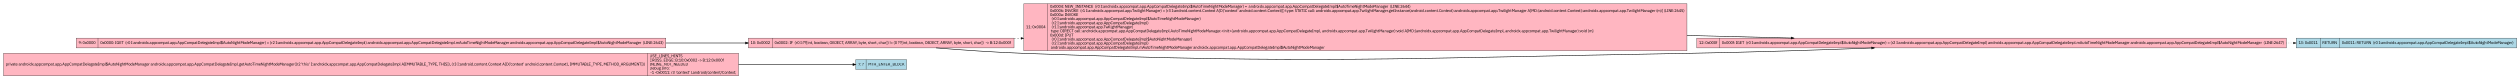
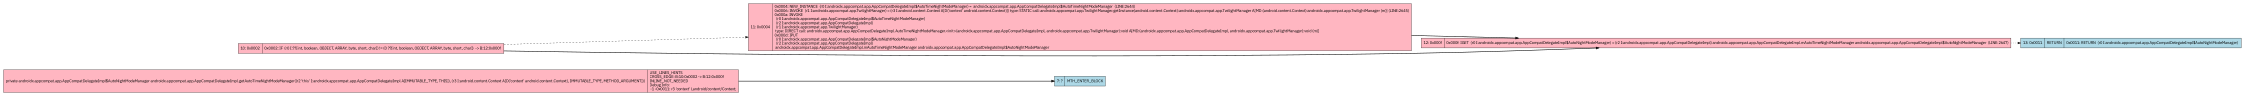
  digraph {
    fontname="IBM Plex Sans"
    rankdir=LR
    node [fillcolor=lightpink fontname="IBM Plex Sans" shape=record style=filled]
    edge [fontname="IBM Plex Sans" style=bold]
    n1 [fillcolor=lightblue label="{7\:\ ?|MTH_ENTER_BLOCK\l}"]
-   n2 [label="{9\:\ 0x0000|0x0000: IGET  (r0 I:androidx.appcompat.app.AppCompatDelegateImpl$AutoNightModeManager) = (r2 I:androidx.appcompat.app.AppCompatDelegateImpl) androidx.appcompat.app.AppCompatDelegateImpl.mAutoTimeNightModeManager androidx.appcompat.app.AppCompatDelegateImpl$AutoNightModeManager  (LINE:2643)\l}"]
    n3 [label="{10\:\ 0x0002|0x0002: IF  (r0 I:??[int, boolean, OBJECT, ARRAY, byte, short, char]) != (0 ??[int, boolean, OBJECT, ARRAY, byte, short, char])  \-\> B:12:0x000f \l}"]
    n4 [label="{11\:\ 0x0004|0x0004: NEW_INSTANCE  (r0 I:androidx.appcompat.app.AppCompatDelegateImpl$AutoTimeNightModeManager) =  androidx.appcompat.app.AppCompatDelegateImpl$AutoTimeNightModeManager  (LINE:2644)\l0x0006: INVOKE  (r1 I:androidx.appcompat.app.TwilightManager) = (r3 I:android.content.Context A[D('context' android.content.Context)]) type: STATIC call: androidx.appcompat.app.TwilightManager.getInstance(android.content.Context):androidx.appcompat.app.TwilightManager A[MD:(android.content.Context):androidx.appcompat.app.TwilightManager (m)] (LINE:2645)\l0x000a: INVOKE  \l  (r0 I:androidx.appcompat.app.AppCompatDelegateImpl$AutoTimeNightModeManager)\l  (r2 I:androidx.appcompat.app.AppCompatDelegateImpl)\l  (r1 I:androidx.appcompat.app.TwilightManager)\l type: DIRECT call: androidx.appcompat.app.AppCompatDelegateImpl.AutoTimeNightModeManager.\<init\>(androidx.appcompat.app.AppCompatDelegateImpl, androidx.appcompat.app.TwilightManager):void A[MD:(androidx.appcompat.app.AppCompatDelegateImpl, androidx.appcompat.app.TwilightManager):void (m)]\l0x000d: IPUT  \l  (r0 I:androidx.appcompat.app.AppCompatDelegateImpl$AutoNightModeManager)\l  (r2 I:androidx.appcompat.app.AppCompatDelegateImpl)\l androidx.appcompat.app.AppCompatDelegateImpl.mAutoTimeNightModeManager androidx.appcompat.app.AppCompatDelegateImpl$AutoNightModeManager \l}"]
    n5 [label="{12\:\ 0x000f|0x000f: IGET  (r0 I:androidx.appcompat.app.AppCompatDelegateImpl$AutoNightModeManager) = (r2 I:androidx.appcompat.app.AppCompatDelegateImpl) androidx.appcompat.app.AppCompatDelegateImpl.mAutoTimeNightModeManager androidx.appcompat.app.AppCompatDelegateImpl$AutoNightModeManager  (LINE:2647)\l}"]
    n6 [fillcolor=lightblue label="{13\:\ 0x0011|RETURN\l|0x0011: RETURN  (r0 I:androidx.appcompat.app.AppCompatDelegateImpl$AutoNightModeManager) \l}"]
    n7 [label="{private androidx.appcompat.app.AppCompatDelegateImpl$AutoNightModeManager androidx.appcompat.app.AppCompatDelegateImpl.getAutoTimeNightModeManager((r2 'this' I:androidx.appcompat.app.AppCompatDelegateImpl A[IMMUTABLE_TYPE, THIS]), (r3 I:android.content.Context A[D('context' android.content.Context), IMMUTABLE_TYPE, METHOD_ARGUMENT]))  | USE_LINES_HINTS\lCROSS_EDGE: B:10:0x0002 \-\> B:12:0x000f\lINLINE_NOT_NEEDED\lDebug Info:\l  \-1 \-0x0011: r3 'context' Landroid\/content\/Context;\l}"]
-   n2 -> n3
    n3 -> n4 [style=dashed]
    n3 -> n5
    n4 -> n5
    n5 -> n6 [style=dotted]
    n7 -> n1
  }
